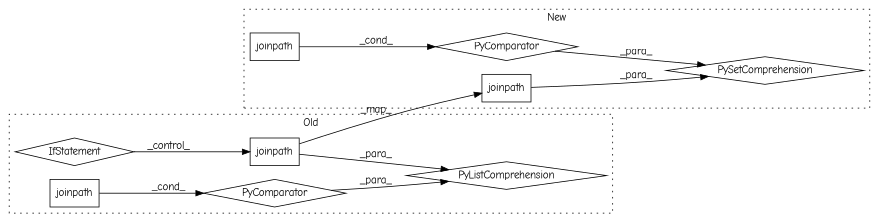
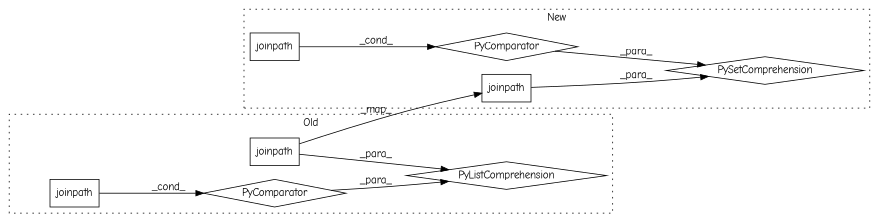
  digraph {
    fontname="Comic Neue"
    rankdir=LR
    node [a=32 fontname="Comic Neue" l="9,1" s="677,687" shape=diamond]
    edge [fontname="Comic Neue"]
    n1 [a=109 l=219 label=PyListComprehension s=666]
    n2 [a=113 l=34 label=PyComparator s=765]
    n3 [label=joinpath shape=box]
    n4 [label=joinpath shape=box]
-   n5 [a=25 l=20 label=IfStatement s=857]
    n6 [label=joinpath s="680,690" shape=box]
    n7 [a=111 l=234 label=PySetComprehension s=669]
    n8 [a=113 l=34 label=PyComparator s=783]
    n9 [label=joinpath s="680,690" shape=box]
    subgraph cluster_1 {
      label=Old
      style=dotted
      n1
      n2
      n3
      n4
-     n5
    }
    subgraph cluster_2 {
      label=New
      style=dotted
      n6
      n7
      n8
      n9
    }
    n2 -> n1 [label=_para_]
    n3 -> n2 [label=_cond_]
    n4 -> n1 [label=_para_]
    n4 -> n9 [label=_map_]
-   n5 -> n4 [label=_control_]
    n6 -> n8 [label=_cond_]
    n8 -> n7 [label=_para_]
    n9 -> n7 [label=_para_]
  }
